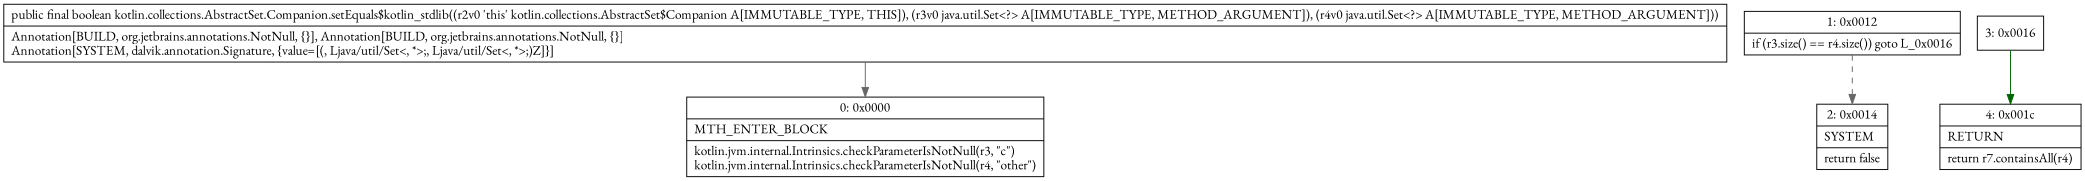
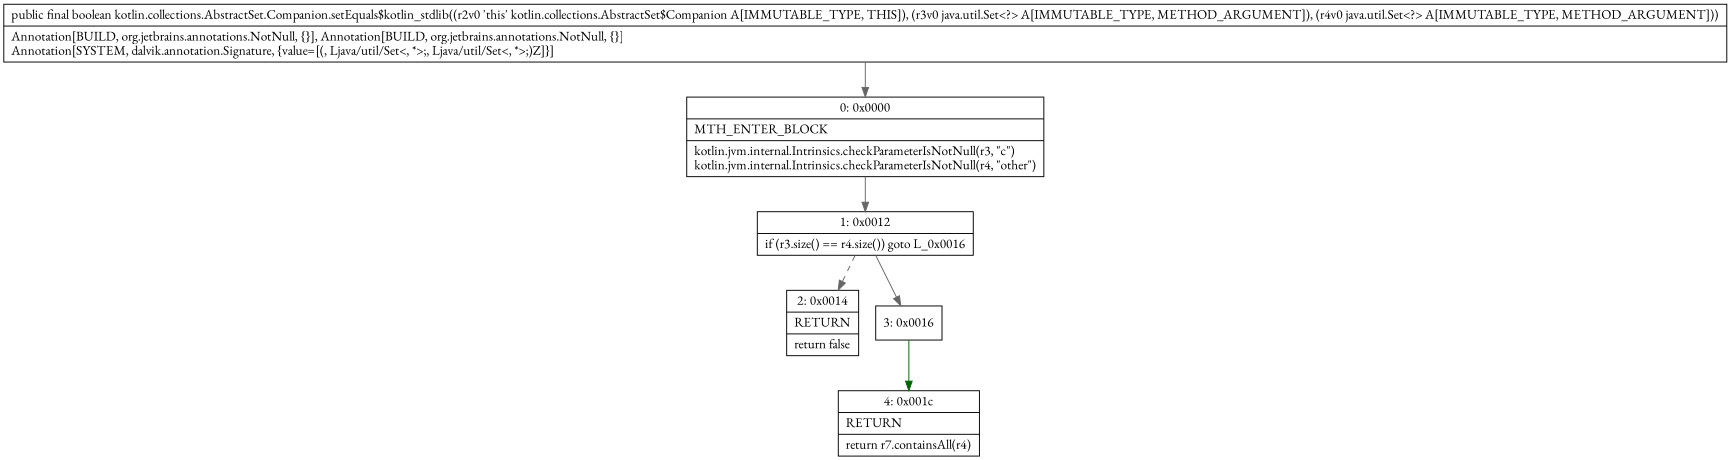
  digraph {
    fontname="EB Garamond"
    node [fontname="EB Garamond" shape=record]
    edge [color=gray40 fontname="EB Garamond"]
    n1 [label="{0\:\ 0x0000|MTH_ENTER_BLOCK\l|kotlin.jvm.internal.Intrinsics.checkParameterIsNotNull(r3, \"c\")\lkotlin.jvm.internal.Intrinsics.checkParameterIsNotNull(r4, \"other\")\l}"]
    n2 [label="{1\:\ 0x0012|if (r3.size() == r4.size()) goto L_0x0016\l}"]
-   n3 [label="{2\:\ 0x0014|SYSTEM\l|return false\l}"]
+   n3 [label="{2\:\ 0x0014|RETURN\l|return false\l}"]
    n4 [label="{3\:\ 0x0016}"]
    n5 [label="{4\:\ 0x001c|RETURN\l|return r7.containsAll(r4)\l}"]
    n6 [label="{public final boolean kotlin.collections.AbstractSet.Companion.setEquals$kotlin_stdlib((r2v0 'this' kotlin.collections.AbstractSet$Companion A[IMMUTABLE_TYPE, THIS]), (r3v0 java.util.Set\<?\> A[IMMUTABLE_TYPE, METHOD_ARGUMENT]), (r4v0 java.util.Set\<?\> A[IMMUTABLE_TYPE, METHOD_ARGUMENT]))  | Annotation[BUILD, org.jetbrains.annotations.NotNull, \{\}], Annotation[BUILD, org.jetbrains.annotations.NotNull, \{\}]\lAnnotation[SYSTEM, dalvik.annotation.Signature, \{value=[(, Ljava\/util\/Set\<, *\>;, Ljava\/util\/Set\<, *\>;)Z]\}]\l}"]
+   n1 -> n2
    n2 -> n3 [style=dashed]
+   n2 -> n4
    n4 -> n5 [color=darkgreen]
    n6 -> n1
  }
